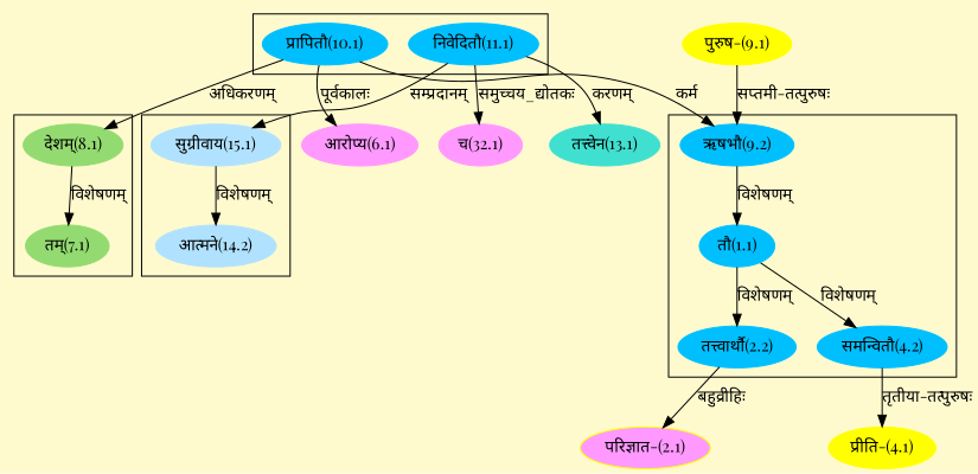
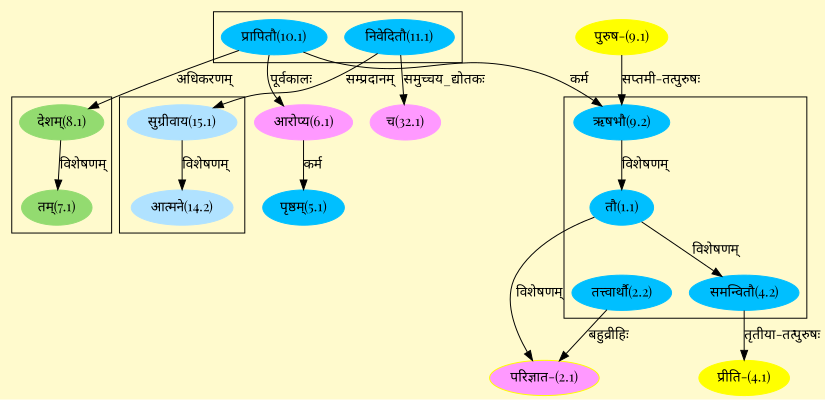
  digraph {
    bgcolor=lemonchiffon1
    compound=true
    fontname="Playfair Display"
    rankdir=BT
    node [color="#00BFFF" fontname="Playfair Display" style=filled]
    edge [dir=back fontname="Playfair Display"]
    n1 [label="तौ(1.1)"]
    n2 [label="ऋषभौ(9.2)"]
    n3 [label="तत्त्वार्थौ(2.2)"]
    n4 [label="समन्वितौ(4.2)"]
    n5 [color="#93DB70" label="तम्(7.1)"]
    n6 [color="#93DB70" label="देशम्(8.1)"]
    n7 [label="प्रापितौ(10.1)"]
    n8 [label="निवेदितौ(11.1)"]
    n9 [color="#B0E2FF" label="आत्मने(14.2)"]
    n10 [color="#B0E2FF" label="सुग्रीवाय(15.1)"]
    n11 [color="#FFFF00" label="पुरुष-(9.1)"]
    n12 [color="#FFFF00" fillcolor="#FF99FF" label="परिज्ञात-(2.1)"]
    n13 [color="#FFFF00" label="प्रीति-(4.1)"]
+   n14 [label="पृष्ठम्(5.1)"]
    n15 [color="#FF99FF" label="आरोप्य(6.1)"]
    n16 [color="#FF99FF" label="च(32.1)"]
-   n17 [color="#40E0D0" label="तत्त्वेन(13.1)"]
    subgraph cluster_1 {
      n1
      n2
      n3
      n4
    }
    subgraph cluster_2 {
      n5
      n6
    }
    subgraph cluster_3 {
      n7
      n8
    }
    subgraph cluster_4 {
      n9
      n10
    }
    n1 -> n2 [label="विशेषणम्"]
    n2 -> n7 [label="कर्म"]
    n2 -> n11 [label="सप्तमी-तत्पुरुषः"]
-   n3 -> n1 [label="विशेषणम्"]
+   n12 -> n1 [label="विशेषणम्"]
    n4 -> n1 [label="विशेषणम्"]
    n5 -> n6 [label="विशेषणम्"]
    n6 -> n7 [label="अधिकरणम्"]
    n9 -> n10 [label="विशेषणम्"]
    n10 -> n8 [label="सम्प्रदानम्"]
    n12 -> n3 [label="बहुव्रीहिः"]
    n13 -> n4 [label="तृतीया-तत्पुरुषः"]
+   n14 -> n15 [label="कर्म"]
    n15 -> n7 [label="पूर्वकालः"]
    n16 -> n8 [label="समुच्चय_द्योतकः"]
-   n17 -> n8 [label="करणम्"]
  }
